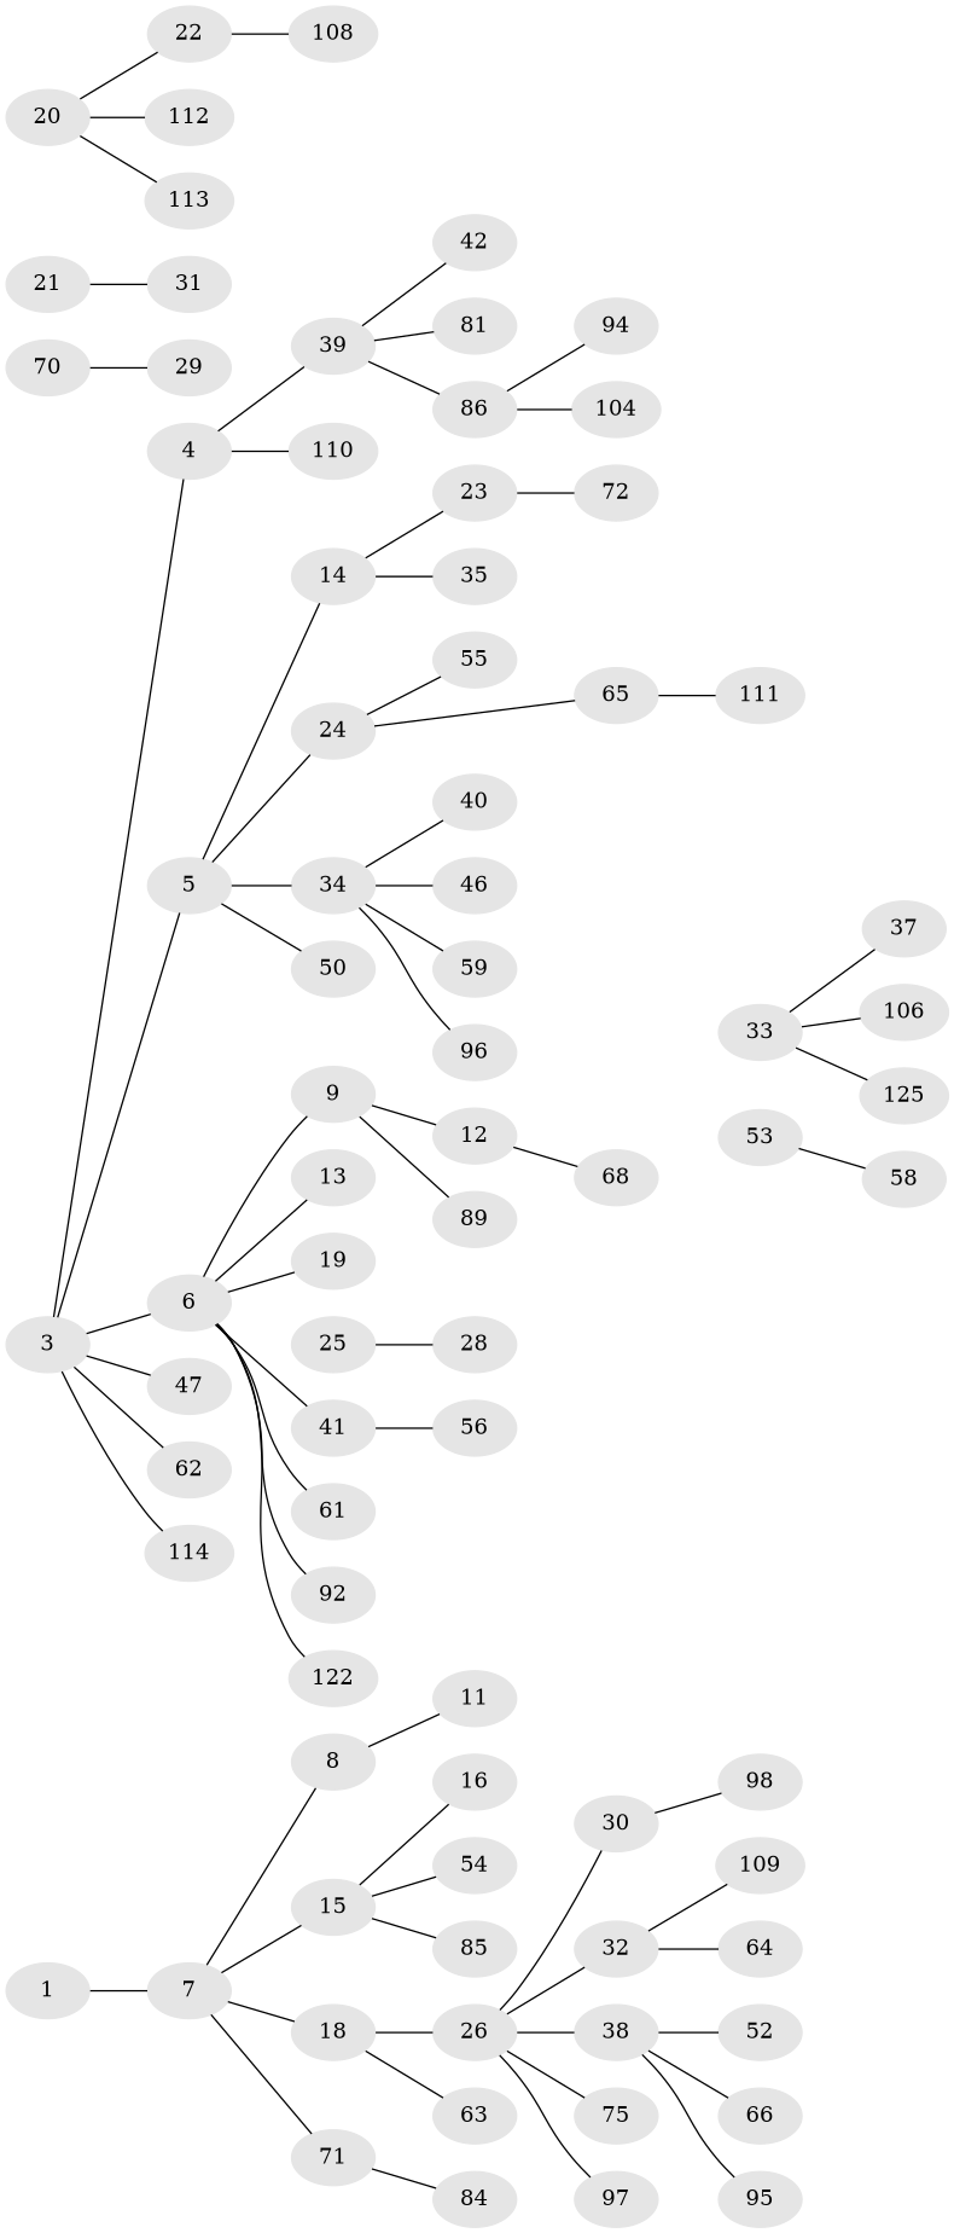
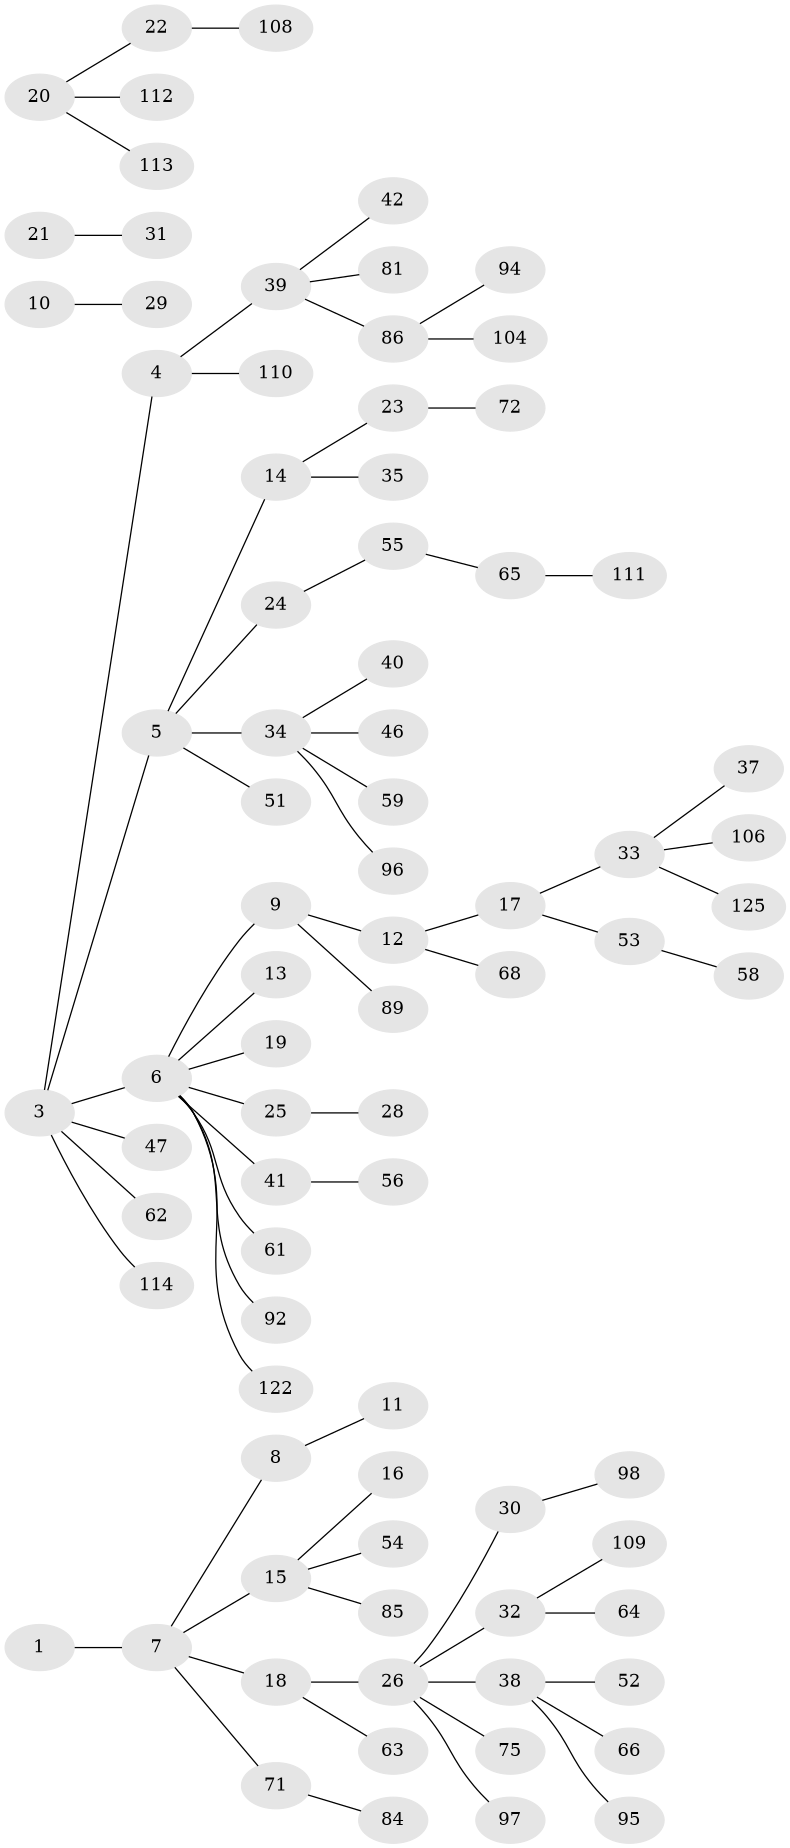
  graph {
    rankdir=LR
    node [color=gray90 style=filled]
    1
    7
    8
    15 [super="+50"]
    18 [super="+87"]
    71 [super="+76"]
    3 [super="+44"]
    4 [super="+27"]
    5 [super="+93"]
    6 [super="+67"]
    47
    62
    114
-   10 [super="+70" label=70]
+   10 [super="+70"]
    29 [super="+77"]
    39
    110 [super="+124"]
    14
    24 [super="+83"]
    34 [super="+69"]
-   51 [super="+120" label=50]
+   51 [super="+120"]
    9 [super="+107"]
    13
    19
    25 [super="+99"]
    41
    61
    92 [super="+118"]
    122
    42 [super="+49"]
    81 [super="+102"]
    86 [super="+88"]
    23 [super="+119"]
    35
    21
    31
    55 [super="+74"]
    40 [super="+48"]
    46
    59 [super="+115"]
    96 [super="+117"]
    12 [super="+36"]
    89
    28
    56
    11 [super="+60"]
    16
    54 [super="+121"]
    85
    26
    63
    84
+   17 [super="+90"]
    68
    33 [super="+57"]
    53 [super="+79"]
    72
    20 [super="+43"]
    22 [super="+82"]
    112
    113
    37 [super="+103"]
    106
    125
    58 [super="+105"]
    30 [super="+80"]
    32 [super="+45"]
    38 [super="+73"]
    75 [super="+101"]
    97 [super="+126"]
    108
    65 [super="+100"]
    98
    109
    64 [super="+78"]
    52 [super="+123"]
    66 [super="+116"]
    95
    94
    104
    111
    1 -- 7
    7 -- 8
    7 -- 15
    7 -- 18
    7 -- 71
    8 -- 11
    15 -- 16
    15 -- 54
    15 -- 85
    18 -- 26
    18 -- 63
    71 -- 84
    3 -- 4
    3 -- 5
    3 -- 6
    3 -- 47
    3 -- 62
    3 -- 114
    4 -- 39
    4 -- 110
    5 -- 14
    5 -- 24
    5 -- 34
    5 -- 51
    6 -- 9
    6 -- 13
    6 -- 19
+   6 -- 25
    6 -- 41
    6 -- 61
    6 -- 92
    6 -- 122
    10 -- 29
    39 -- 42
    39 -- 81
    39 -- 86
    14 -- 23
    14 -- 35
    24 -- 55
    34 -- 40
    34 -- 46
    34 -- 59
    34 -- 96
    9 -- 12
    9 -- 89
    25 -- 28
    41 -- 56
    86 -- 94
    86 -- 104
    23 -- 72
    21 -- 31
-   24 -- 65
+   55 -- 65
+   12 -- 17
    12 -- 68
    26 -- 30
    26 -- 32
    26 -- 38
    26 -- 75
    26 -- 97
+   17 -- 33
+   17 -- 53
    33 -- 37
    33 -- 106
    33 -- 125
    53 -- 58
    20 -- 22
    20 -- 112
    20 -- 113
    22 -- 108
    30 -- 98
    32 -- 109
    32 -- 64
    38 -- 52
    38 -- 66
    38 -- 95
    65 -- 111
  }
